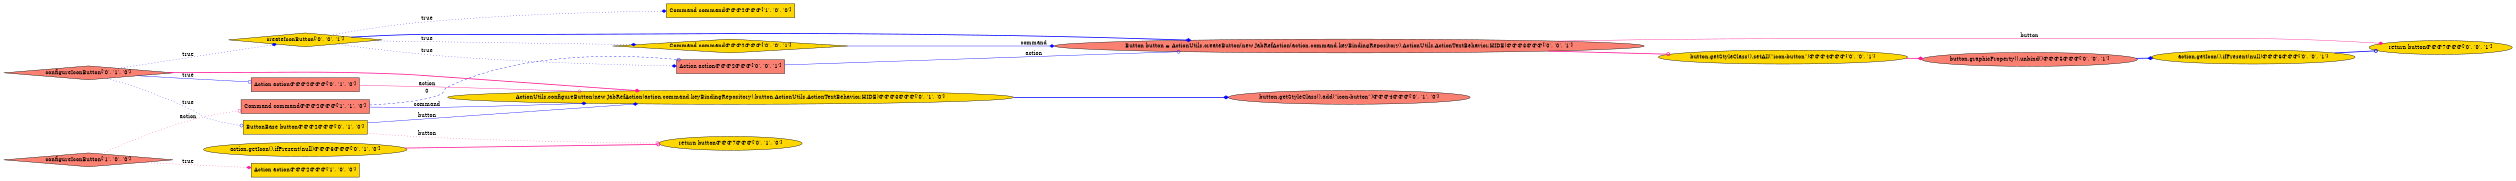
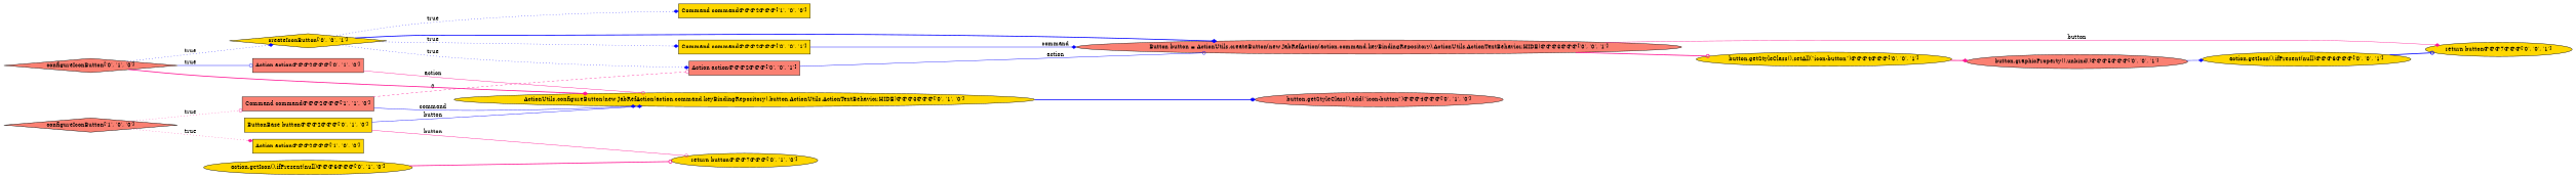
  digraph {
    rankdir=LR
    node [fillcolor=gold shape=ellipse style=filled]
    edge [arrowhead=diamond color=blue style=solid]
    n1 [fillcolor=salmon label="Command command@@@2@@@['1', '1', '0']" shape=box]
    n2 [label="ActionUtils.configureButton(new JabRefAction(action,command,keyBindingRepository),button,ActionUtils.ActionTextBehavior.HIDE)@@@3@@@['0', '1', '0']"]
    n3 [fillcolor=salmon label="Action action@@@2@@@['0', '0', '1']" shape=box]
    n4 [fillcolor=salmon label="button.getStyleClass().add(\"icon-button\")@@@4@@@['0', '1', '0']"]
    n5 [fillcolor=salmon label="Button button = ActionUtils.createButton(new JabRefAction(action,command,keyBindingRepository),ActionUtils.ActionTextBehavior.HIDE)@@@3@@@['0', '0', '1']"]
    n6 [label="return button@@@7@@@['0', '1', '0']"]
    n7 [fillcolor=salmon label="button.graphicProperty().unbind()@@@5@@@['0', '0', '1']"]
    n8 [label="action.getIcon().ifPresent(null)@@@6@@@['0', '0', '1']"]
    n9 [label="return button@@@7@@@['0', '0', '1']"]
    n10 [fillcolor=salmon label="configureIconButton['1', '0', '0']" shape=diamond]
    n11 [label="Action action@@@2@@@['1', '0', '0']" shape=box]
    n12 [label="Command command@@@2@@@['1', '0', '0']" shape=box]
    n13 [label="button.getStyleClass().setAll(\"icon-button\")@@@4@@@['0', '0', '1']"]
    n14 [label="action.getIcon().ifPresent(null)@@@6@@@['0', '1', '0']"]
    n15 [fillcolor=salmon label="configureIconButton['0', '1', '0']" shape=diamond]
    n16 [label="ButtonBase button@@@2@@@['0', '1', '0']" shape=box]
    n17 [fillcolor=salmon label="Action action@@@2@@@['0', '1', '0']" shape=box]
    n18 [label="createIconButton['0', '0', '1']" shape=diamond]
-   n19 [label="Command command@@@2@@@['0', '0', '1']" shape=diamond]
+   n19 [label="Command command@@@2@@@['0', '0', '1']" shape=box]
    n1 -> n2 [label=command]
-   n1 -> n3 [arrowhead=odot label=0 style=dashed]
+   n1 -> n3 [arrowhead=odot color=deeppink label=0 style=dashed]
    n2 -> n4 [style=bold]
    n3 -> n5 [arrowhead=odot label=action]
    n5 -> n9 [color=deeppink label=button]
    n5 -> n13 [arrowhead=odot color=deeppink style=bold]
-   n7 -> n8 [style=bold]
+   n7 -> n8
    n8 -> n9 [arrowhead=odot style=bold]
-   n10 -> n1 [arrowhead=odot color=deeppink label=action style=dotted]
+   n10 -> n1 [arrowhead=odot color=deeppink label=true style=dotted]
    n10 -> n11 [color=deeppink label=true style=dotted]
    n13 -> n7 [color=deeppink style=bold]
    n14 -> n6 [arrowhead=odot color=deeppink style=bold]
    n15 -> n2 [color=deeppink style=bold]
-   n15 -> n16 [arrowhead=odot label=true style=dotted]
    n15 -> n17 [arrowhead=odot label=true]
    n15 -> n18 [label=true style=dotted]
    n16 -> n2 [label=button]
-   n16 -> n6 [arrowhead=odot color=deeppink label=button style=dotted]
+   n16 -> n6 [arrowhead=odot color=deeppink label=button]
    n17 -> n2 [arrowhead=odot color=deeppink label=action]
    n18 -> n3 [label=true style=dotted]
    n18 -> n5 [style=bold]
    n18 -> n12 [label=true style=dotted]
    n18 -> n19 [label=true style=dotted]
    n19 -> n5 [label=command]
  }
